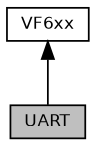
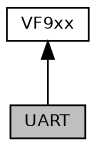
  digraph {
    rankdir=TB
    node [color=black fontname=Helvetica fontsize=10 shape=record style=filled]
-   n1 [fillcolor=white height=0.2 label=VF6xx width=0.4]
+   n1 [fillcolor=white height=0.2 label=VF9xx width=0.4]
    n2 [fillcolor=grey75 fontcolor=black height=0.2 label=UART width=0.4]
    n1 -> n2 [dir=back fontname=Helvetica fontsize=10 labelfontname=Helvetica labelfontsize=10 shape=plaintext style=solid]
  }
